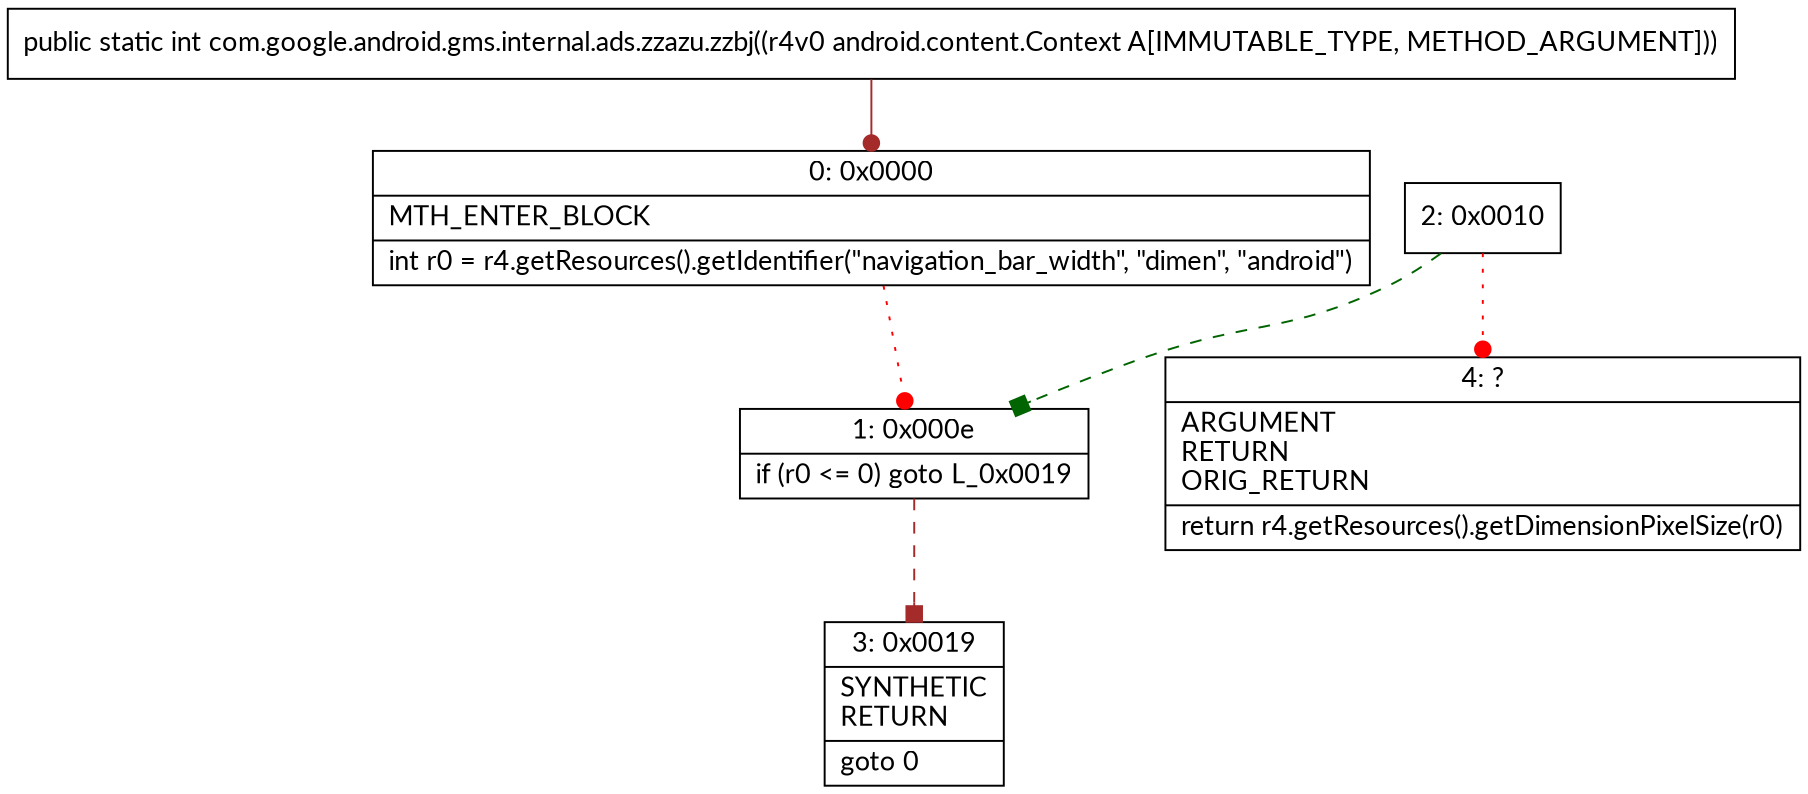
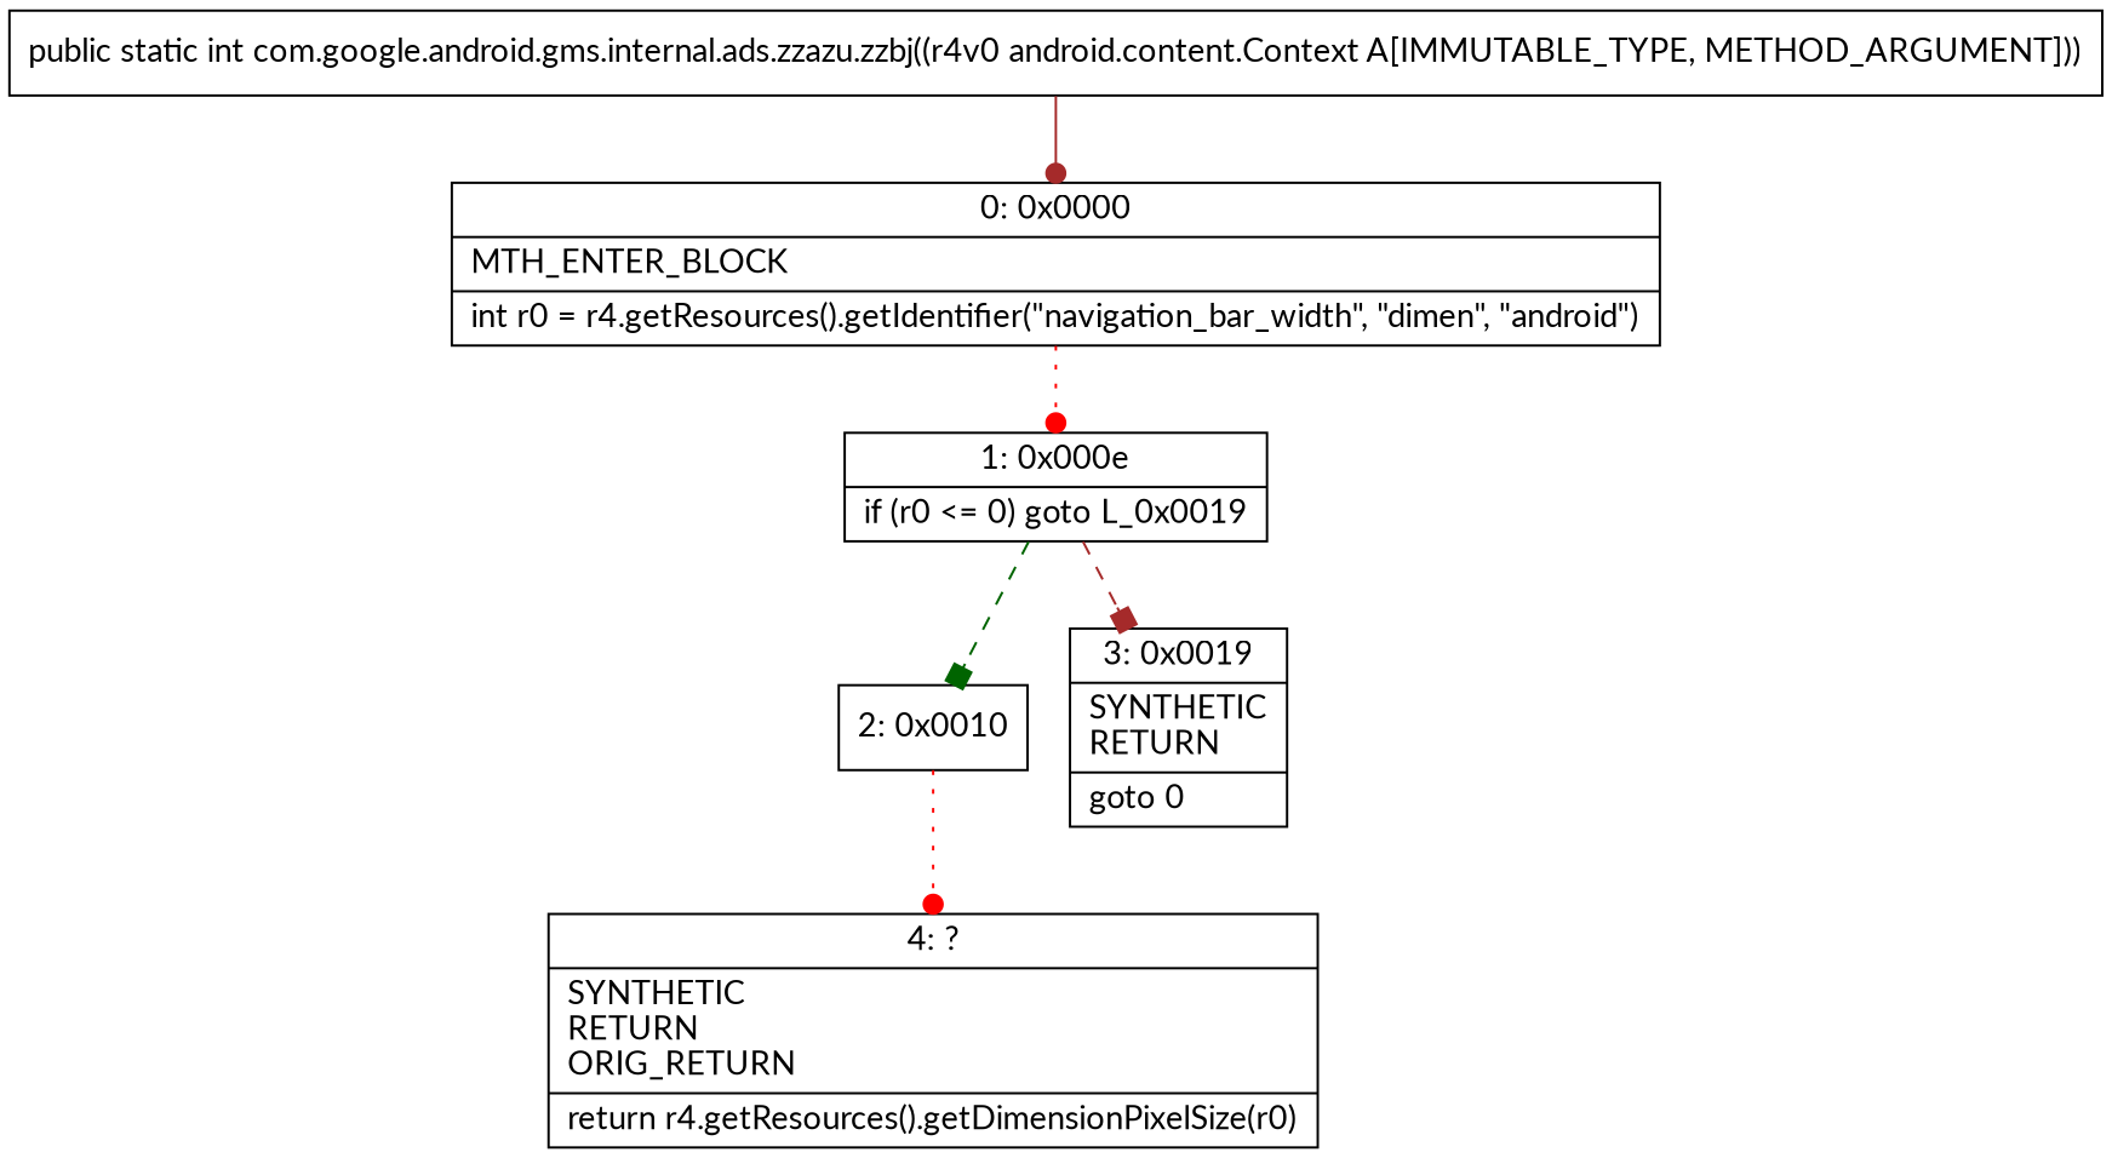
  digraph {
    fontname=Lato
    node [fontname=Lato shape=record]
    edge [arrowhead=dot color=red fontname=Lato style=dotted]
    n1 [label="{0\:\ 0x0000|MTH_ENTER_BLOCK\l|int r0 = r4.getResources().getIdentifier(\"navigation_bar_width\", \"dimen\", \"android\")\l}"]
    n2 [label="{1\:\ 0x000e|if (r0 \<= 0) goto L_0x0019\l}"]
    n3 [label="{2\:\ 0x0010}"]
    n4 [label="{3\:\ 0x0019|SYNTHETIC\lRETURN\l|goto 0\l}"]
-   n5 [label="{4\:\ ?|ARGUMENT\lRETURN\lORIG_RETURN\l|return r4.getResources().getDimensionPixelSize(r0)\l}"]
+   n5 [label="{4\:\ ?|SYNTHETIC\lRETURN\lORIG_RETURN\l|return r4.getResources().getDimensionPixelSize(r0)\l}"]
    n6 [label="{public static int com.google.android.gms.internal.ads.zzazu.zzbj((r4v0 android.content.Context A[IMMUTABLE_TYPE, METHOD_ARGUMENT])) }"]
    n1 -> n2
-   n3 -> n2 [arrowhead=box color=darkgreen style=dashed]
+   n2 -> n3 [arrowhead=box color=darkgreen style=dashed]
    n2 -> n4 [arrowhead=box color=brown style=dashed]
    n3 -> n5
    n6 -> n1 [color=brown style=solid]
  }
